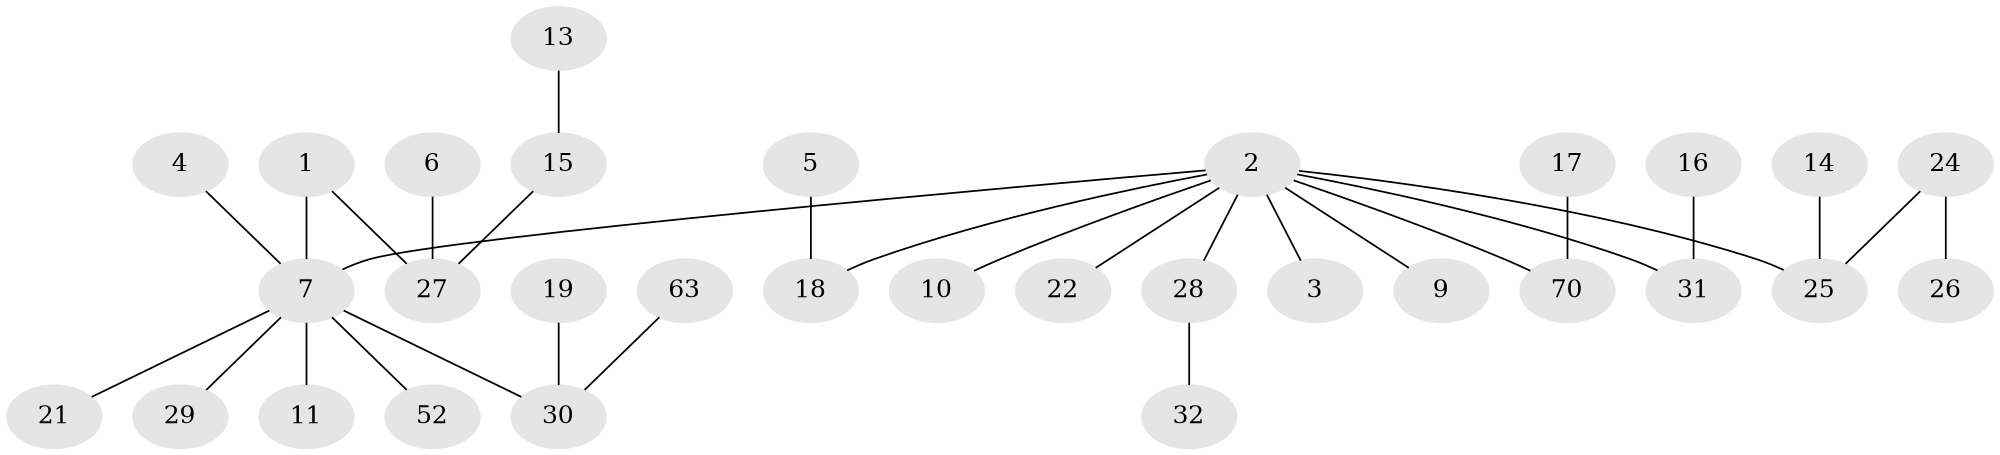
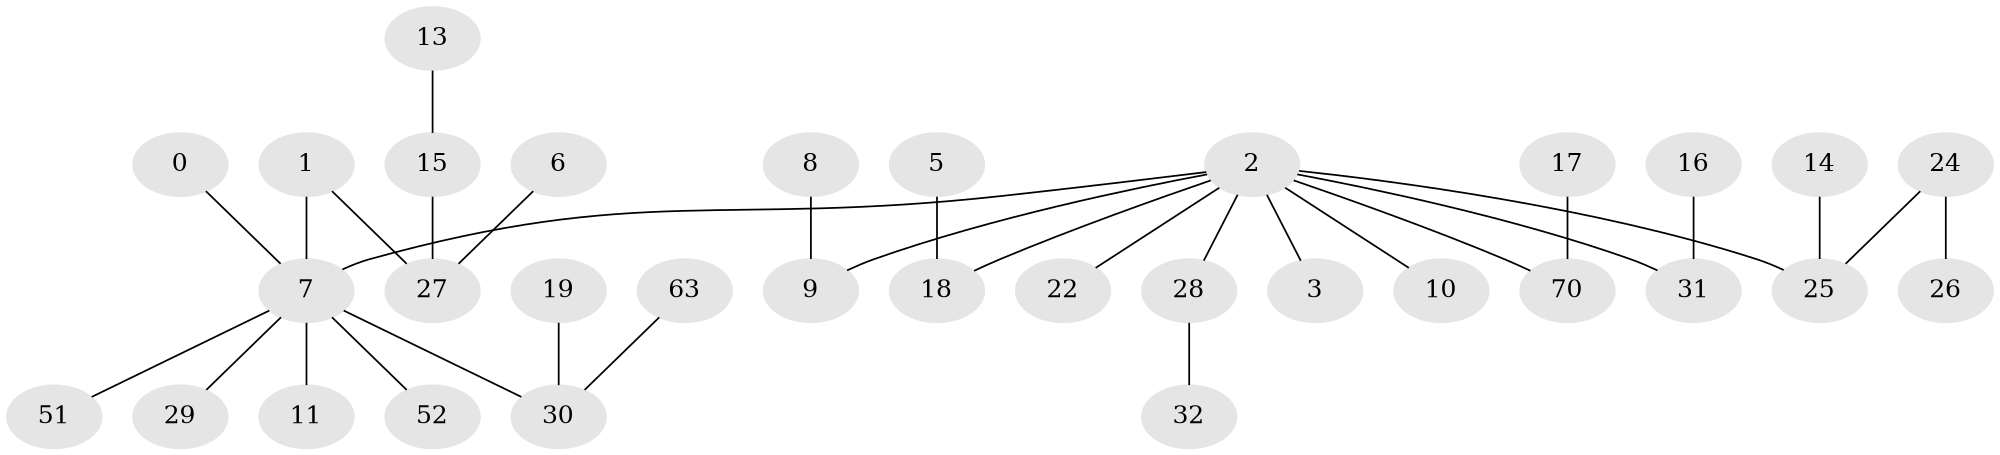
  graph {
    node [color=gray90 style=filled]
    edge [weight=1.0]
    1
    7
    27
    11
    n5 [label=52]
-   21
+   21 [label=51]
    29
    30
    2
    3
    9
    10
    18
    n14 [label=70]
    22
    25
    28
    31
    32
-   4
+   4 [label=0]
    5
    6
+   8
    13
    15
    14
    16
    17
    19
    n30 [label=63]
    24
    26
    1 -- 7
    1 -- 27
    7 -- 11
    7 -- n5
    7 -- 21
    7 -- 29
    7 -- 30
    2 -- 7
    2 -- 3
    2 -- 9
    2 -- 10
    2 -- 18
    2 -- n14
    2 -- 22
    2 -- 25
    2 -- 28
    2 -- 31
    28 -- 32
    4 -- 7
    5 -- 18
    6 -- 27
+   8 -- 9
    13 -- 15
    15 -- 27
    14 -- 25
    16 -- 31
    17 -- n14
    19 -- 30
    n30 -- 30
    24 -- 25
    24 -- 26
  }
